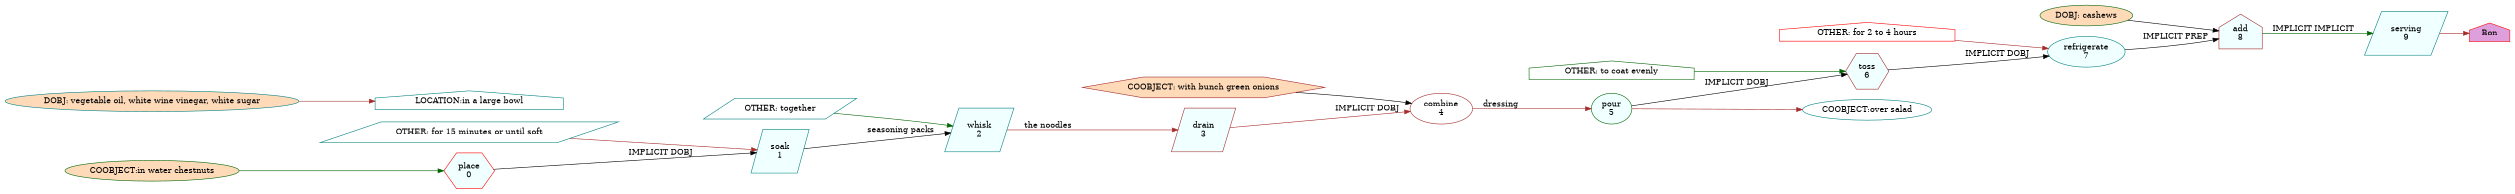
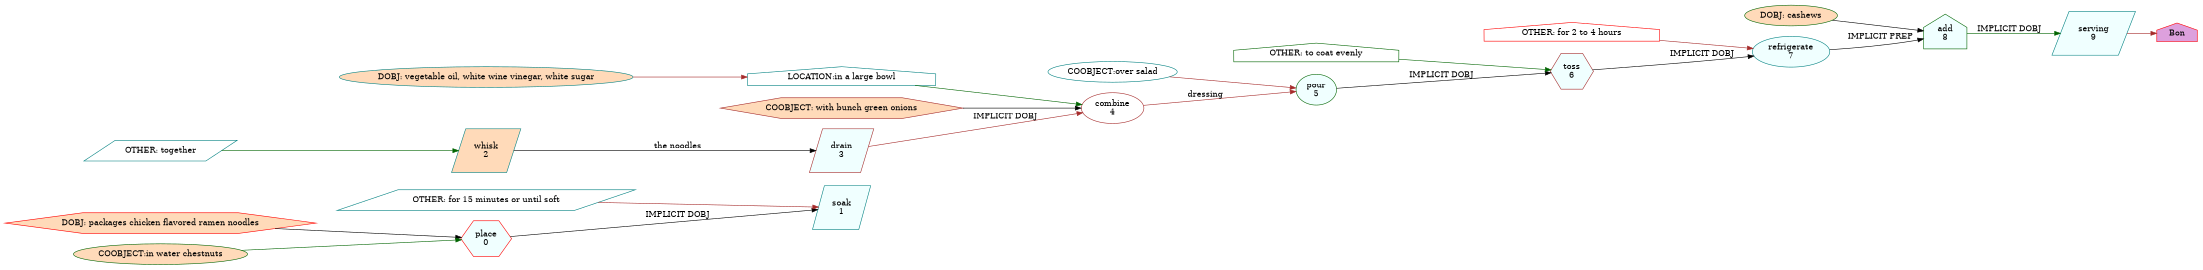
  digraph {
    fontname="DejaVu Serif"
    rankdir=LR
    node [color=teal fillcolor=azure fontname="DejaVu Serif" shape=ellipse style=filled]
    edge [color=black fontname="DejaVu Serif"]
    n1 [color=red label="place\n0" shape=hexagon]
    n2 [label="soak\n1" shape=parallelogram]
-   n3 [label="whisk\n2" shape=parallelogram]
+   n3 [fillcolor=peachpuff label="whisk\n2" shape=parallelogram]
    n4 [color=brown label="drain\n3" shape=parallelogram]
    n5 [color=brown fillcolor=white label="combine\n4"]
    n6 [color=darkgreen label="pour\n5"]
    n7 [color=brown label="toss\n6" shape=hexagon]
    n8 [label="refrigerate\n7"]
-   n9 [color=brown label="add\n8" shape=house]
+   n9 [color=darkgreen label="add\n8" shape=house]
    n10 [label="serving\n9" shape=parallelogram]
    n11 [color=red fillcolor=plum label=Bon shape=house]
+   n12 [color=red fillcolor=peachpuff label="DOBJ: packages chicken flavored ramen noodles" shape=hexagon]
    n13 [color=darkgreen fillcolor=peachpuff label="COOBJECT:in water chestnuts"]
    n14 [fillcolor=white label="OTHER: for 15 minutes or until soft" shape=parallelogram]
    n15 [fillcolor=peachpuff label="DOBJ: vegetable oil, white wine vinegar, white sugar"]
    n16 [fillcolor=white label="LOCATION:in a large bowl" shape=house]
    n17 [fillcolor=white label="OTHER: together" shape=parallelogram]
    n18 [color=brown fillcolor=peachpuff label="COOBJECT: with bunch green onions" shape=hexagon]
    n19 [fillcolor=white label="COOBJECT:over salad"]
    n20 [color=darkgreen fillcolor=white label="OTHER: to coat evenly" shape=house]
    n21 [color=red fillcolor=white label="OTHER: for 2 to 4 hours" shape=house]
    n22 [color=darkgreen fillcolor=peachpuff label="DOBJ: cashews"]
    n1 -> n2 [label="IMPLICIT DOBJ"]
-   n2 -> n3 [label="seasoning packs"]
-   n3 -> n4 [color=brown label="the noodles"]
+   n3 -> n4 [label="the noodles"]
    n4 -> n5 [color=brown label="IMPLICIT DOBJ"]
    n5 -> n6 [color=brown label=dressing]
    n6 -> n7 [label="IMPLICIT DOBJ"]
    n7 -> n8 [label="IMPLICIT DOBJ"]
    n8 -> n9 [label="IMPLICIT PREP"]
-   n9 -> n10 [color=darkgreen label="IMPLICIT IMPLICIT"]
+   n9 -> n10 [color=darkgreen label="IMPLICIT DOBJ"]
    n10 -> n11 [color=brown]
+   n12 -> n1
    n13 -> n1 [color=darkgreen]
    n14 -> n2 [color=brown]
    n15 -> n16 [color=brown]
+   n16 -> n5 [color=darkgreen]
    n17 -> n3 [color=darkgreen]
    n18 -> n5
-   n6 -> n19 [color=brown]
+   n19 -> n6 [color=brown]
    n20 -> n7 [color=darkgreen]
    n21 -> n8 [color=brown]
    n22 -> n9
  }
